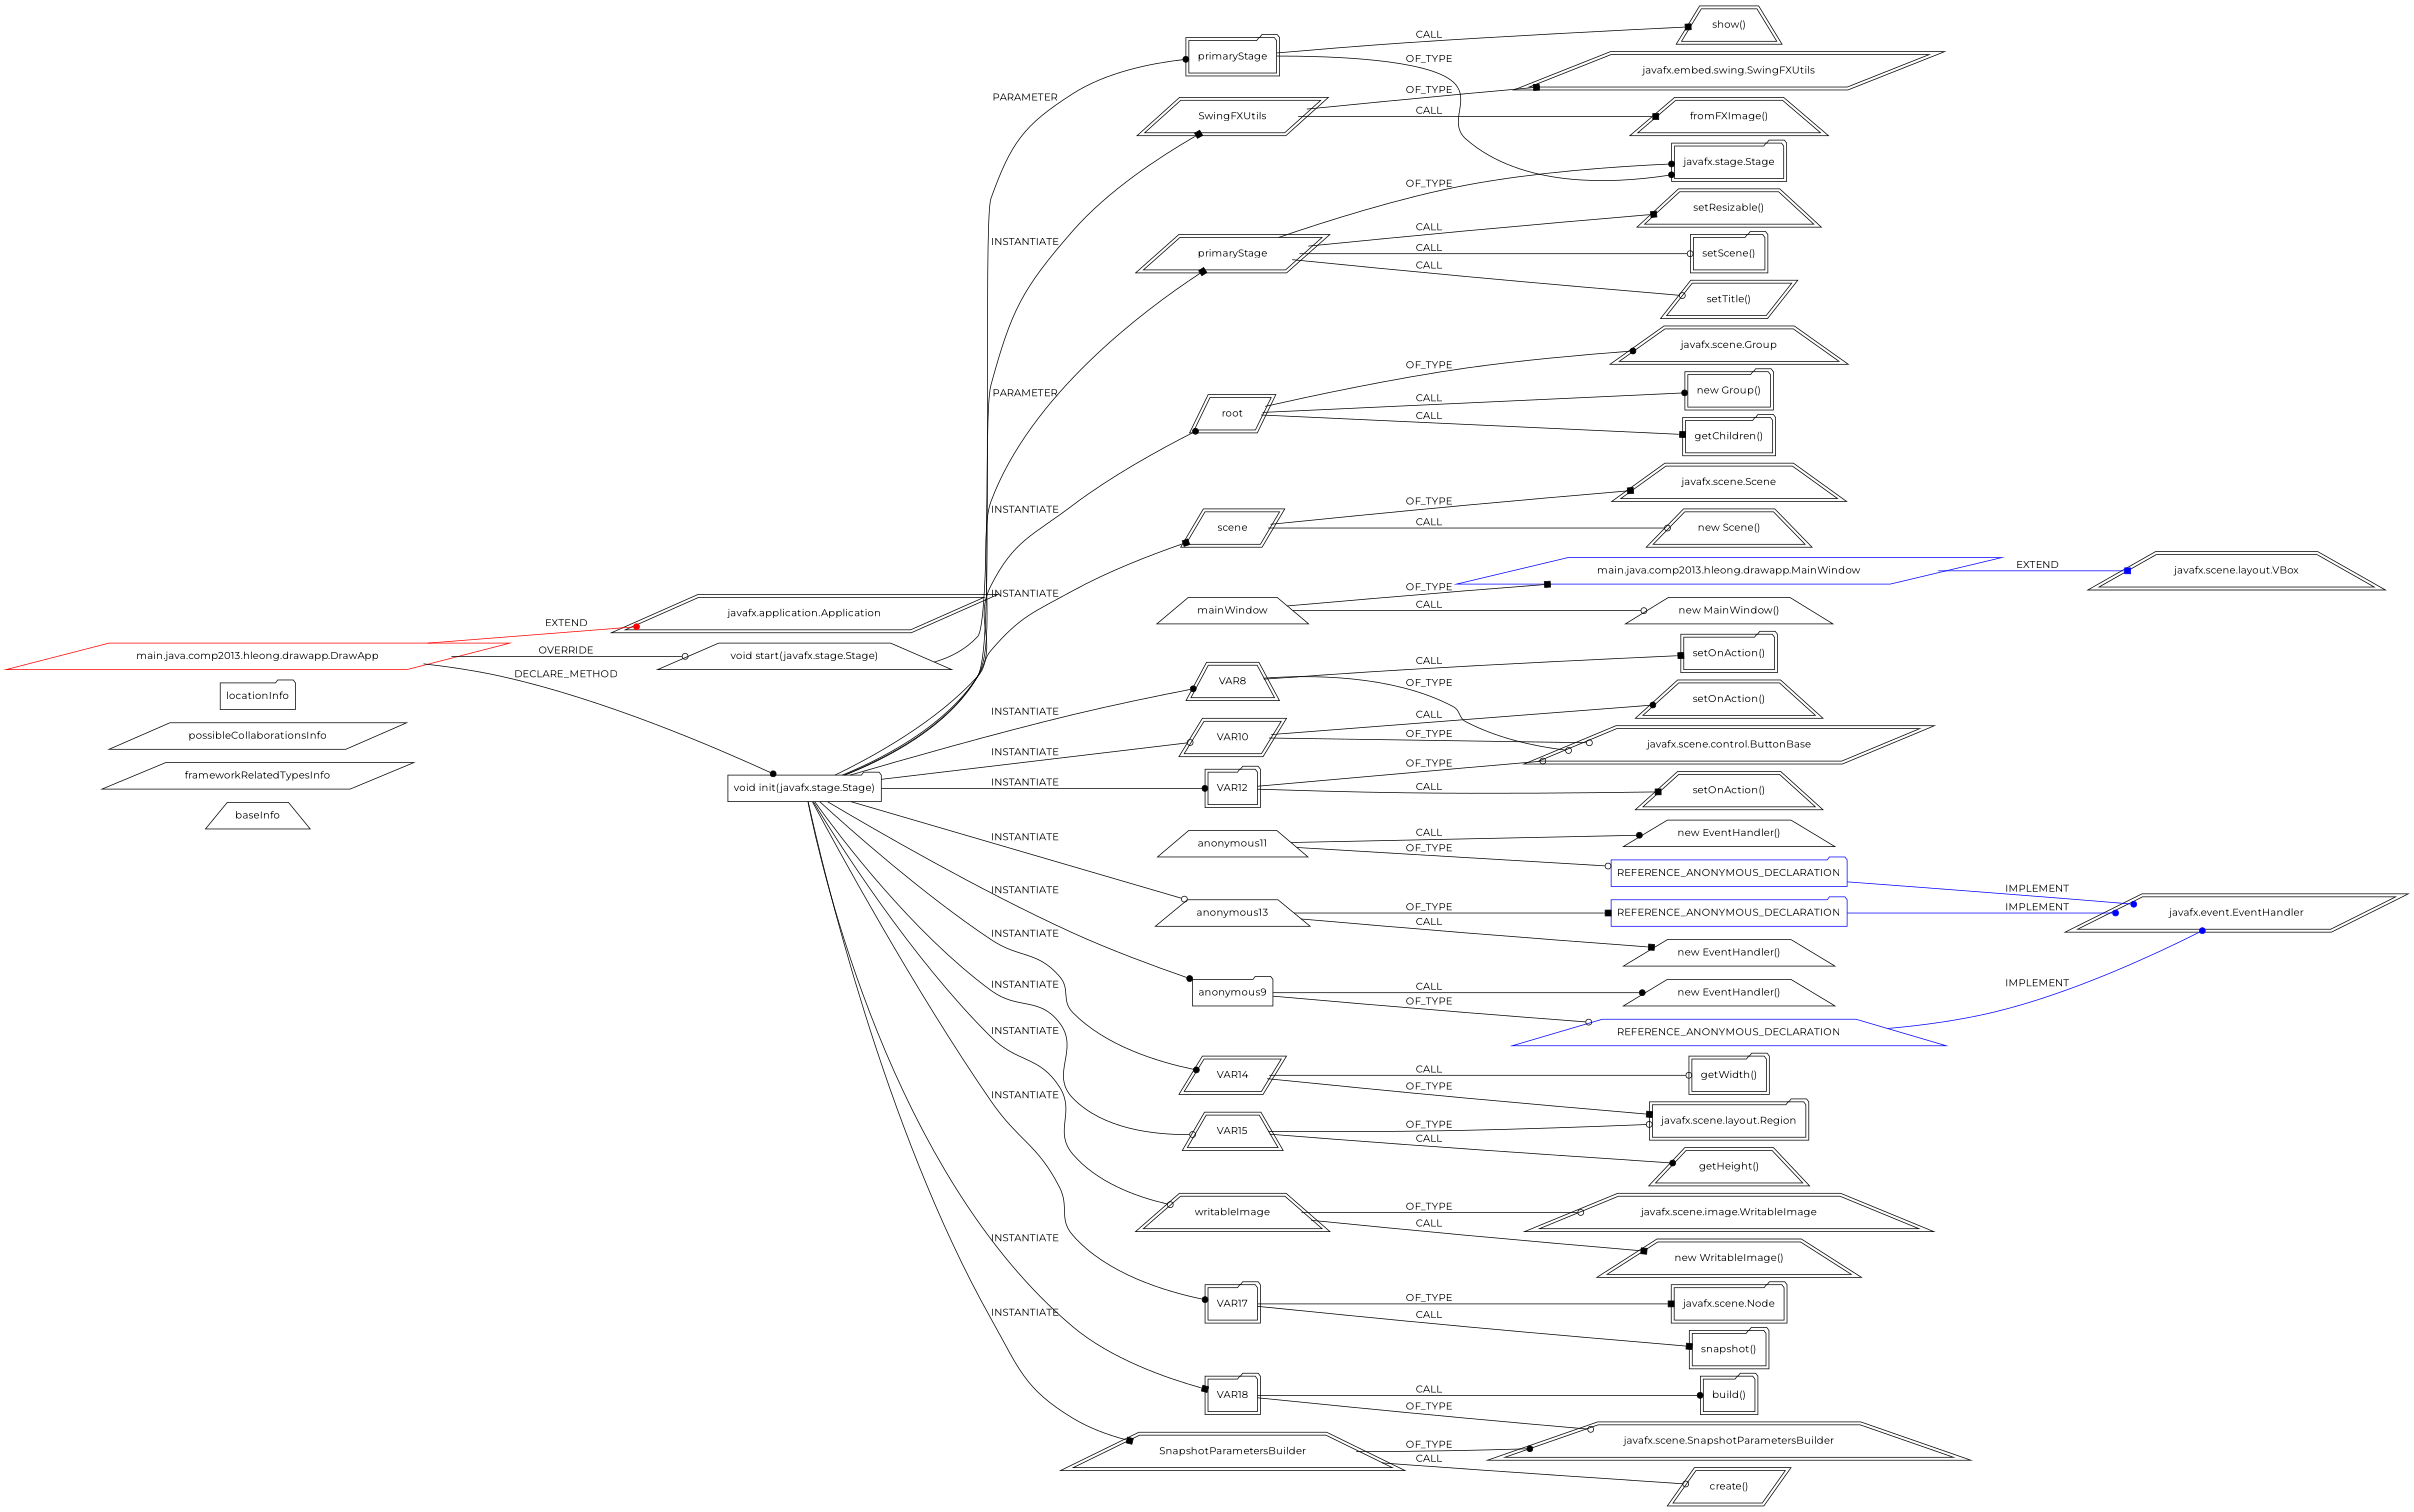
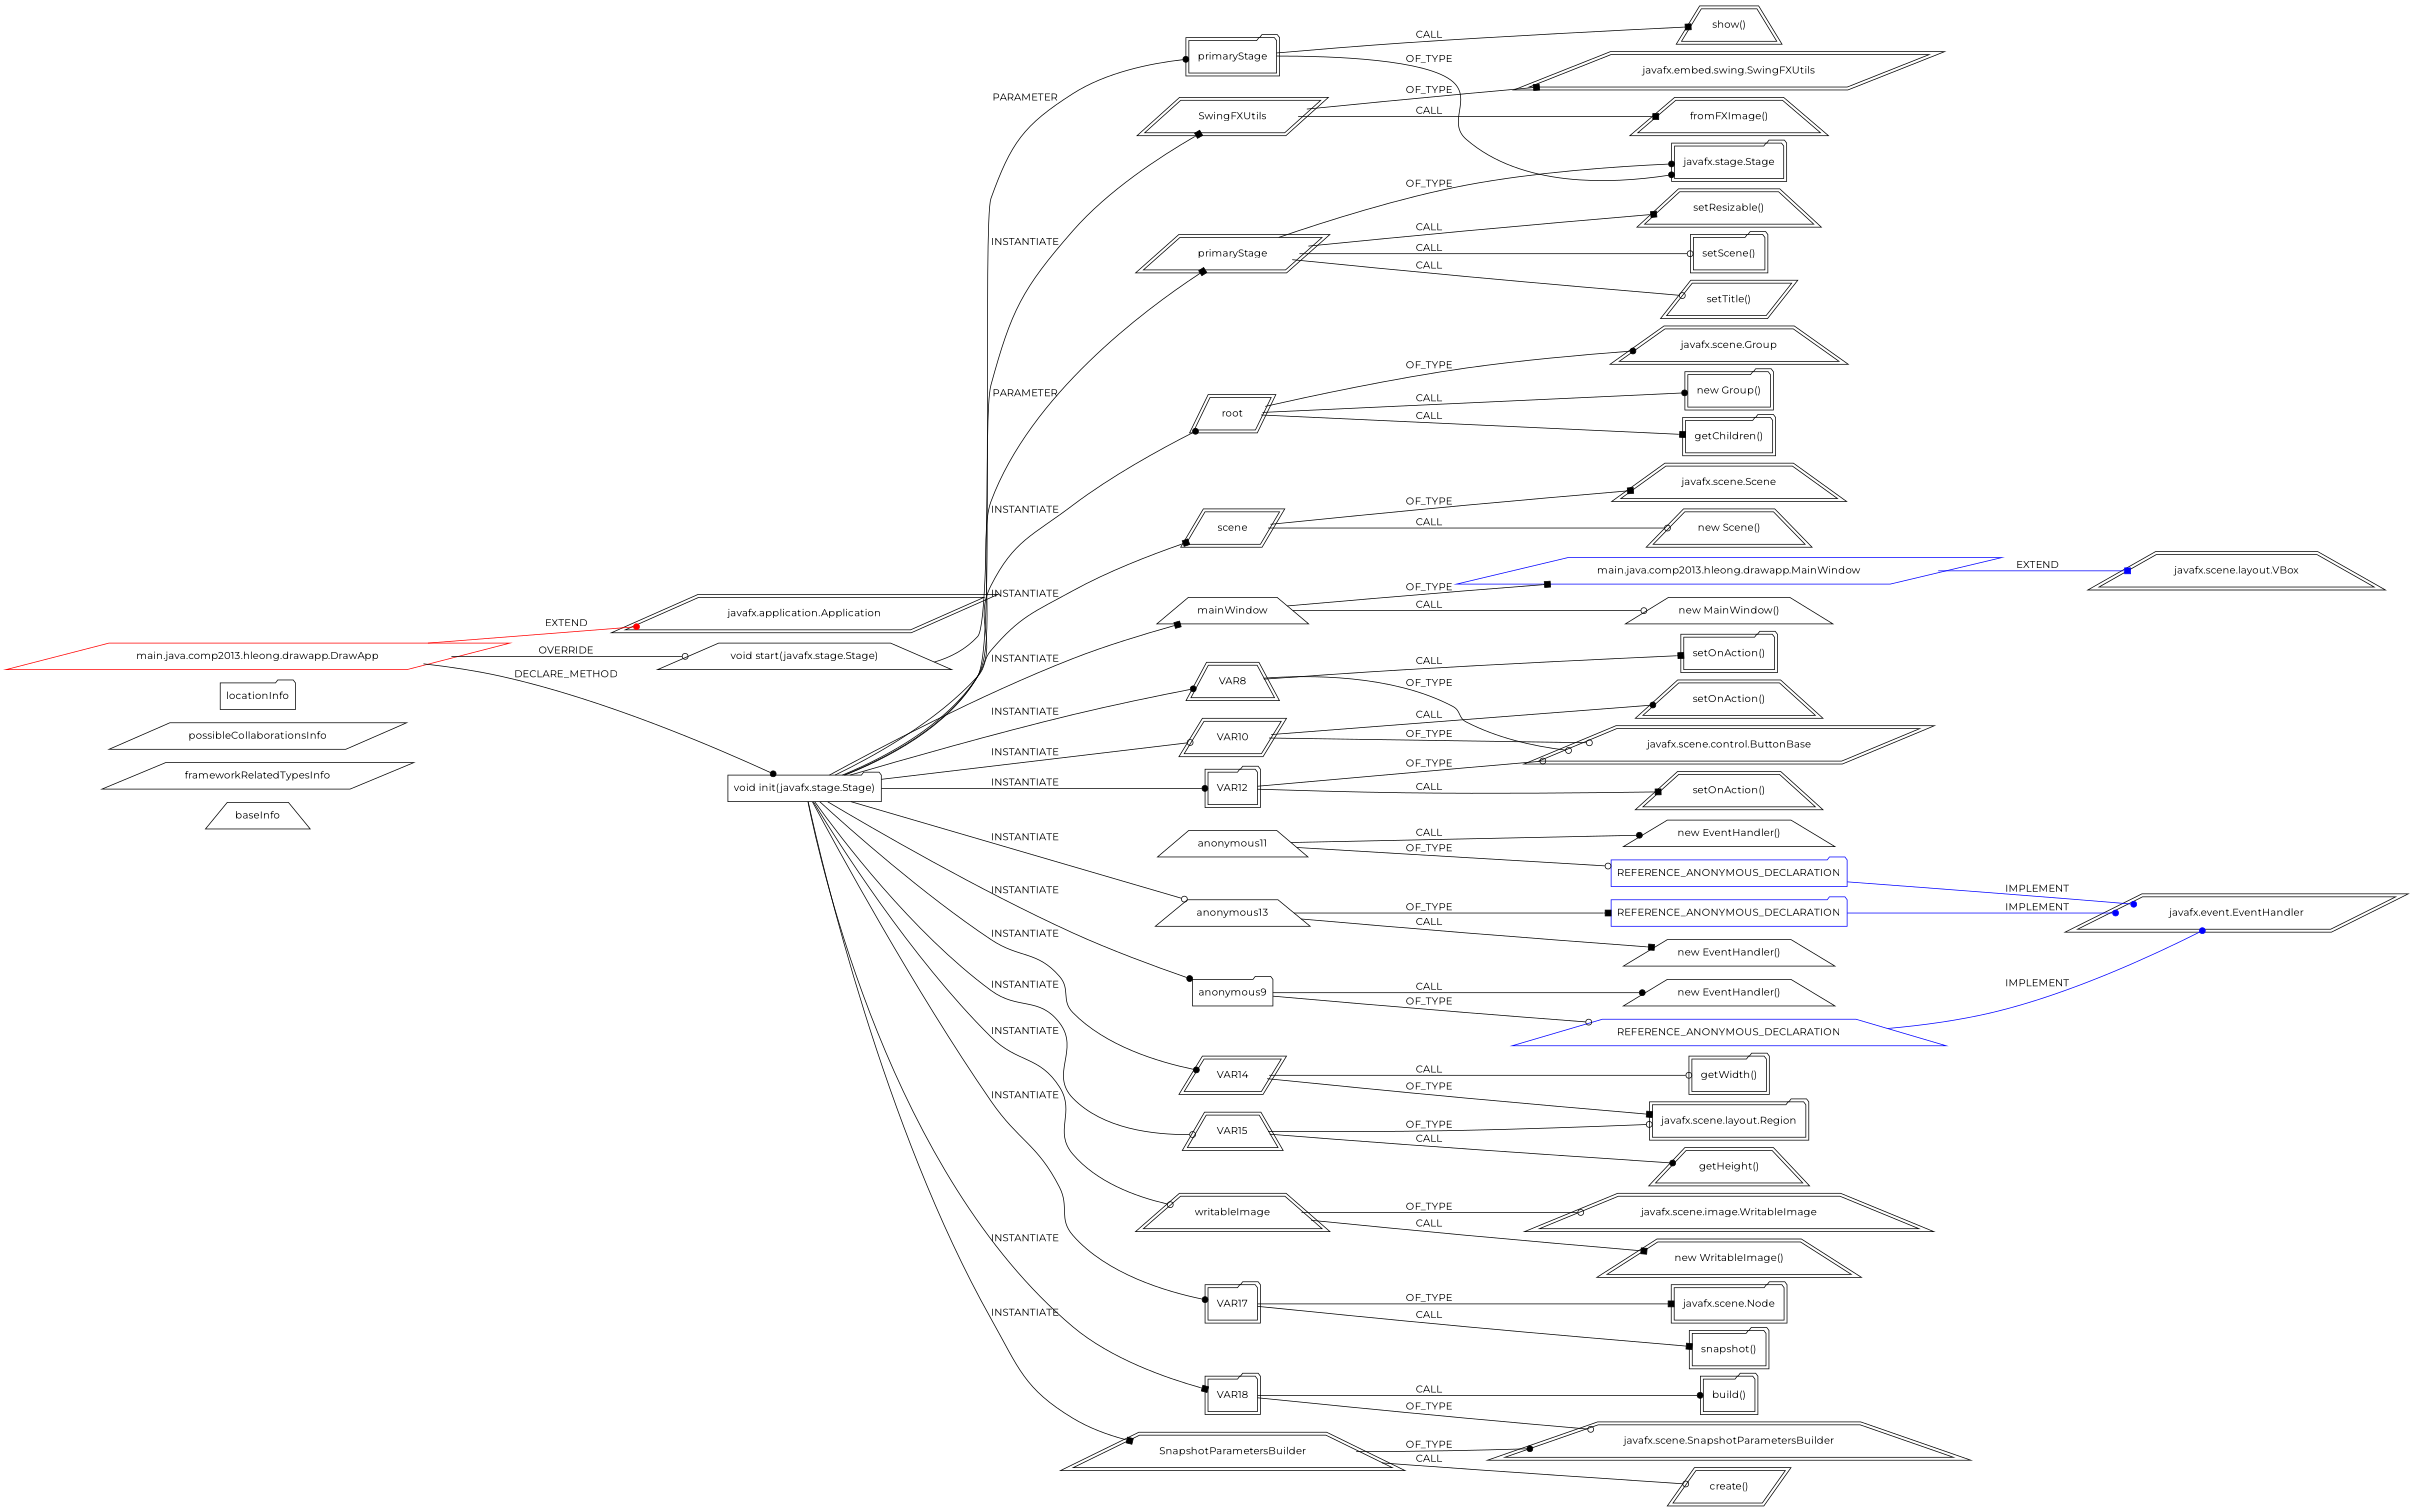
  digraph {
    fontname=Montserrat
    rankdir=LR
    node [fontname=Montserrat shape=trapezium isFrameworkType=true vertexType=VARIABLE_EXPRESION peripheries=2]
    edge [arrowhead=dot fontname=Montserrat]
    baseInfo [category=extension_graph graphId=524 isAnonymous=false possibleRelation=true isFrameworkType="" vertexType="" peripheries=""]
    frameworkRelatedTypesInfo [0="javafx.application.Application" shape=parallelogram isFrameworkType="" vertexType="" peripheries=""]
    possibleCollaborationsInfo [0="524~CLIENT_METHOD_DECLARATION-INSTANTIATION-~javafx.application.Application ~javafx.scene.layout.VBox ~false~false" 1="524~CLIENT_METHOD_DECLARATION-INSTANTIATION-~javafx.application.Application ~javafx.event.EventHandler ~false~true" shape=parallelogram isFrameworkType="" vertexType="" peripheries=""]
    locationInfo [contextSignature=DrawApp filePath="/HioLeong-DrawApp/DrawApp-master/src/main/java/comp2013/hleong/drawapp/DrawApp.java" graphId=524 projectName="HioLeong-DrawApp" shape=folder isFrameworkType="" vertexType="" peripheries=""]
    n5 [color=red isFrameworkType=false label="main.java.comp2013.hleong.drawapp.DrawApp" shape=parallelogram vertexType=ROOT_CLIENT_CLASS_DECLARATION peripheries=""]
    n6 [label="javafx.application.Application" shape=parallelogram vertexType=FRAMEWORK_CLASS_TYPE]
    n7 [isFrameworkType=false label="void start(javafx.stage.Stage)" vertexType=OVERRIDING_METHOD_DECLARATION peripheries=""]
    n8 [isFrameworkType=false label="void init(javafx.stage.Stage)" shape=folder vertexType=CLIENT_METHOD_DECLARATION peripheries=""]
    n9 [label=primaryStage shape=folder vertexType=PARAMETER_DECLARATION]
    n10 [label=primaryStage shape=parallelogram vertexType=PARAMETER_DECLARATION]
    n11 [label=root shape=parallelogram]
    n12 [label=scene shape=parallelogram]
    n13 [isFrameworkType=false label=mainWindow peripheries=""]
    n14 [label=VAR8]
    n15 [isFrameworkType=false label=anonymous9 shape=folder peripheries=""]
    n16 [label=VAR10 shape=parallelogram]
    n17 [label=VAR12 shape=folder]
    n18 [isFrameworkType=false label=anonymous13 peripheries=""]
    n19 [label=VAR14 shape=parallelogram]
    n20 [label=VAR15]
    n21 [label=writableImage]
    n22 [label=VAR17 shape=folder]
    n23 [label=VAR18 shape=folder]
    n24 [label=SnapshotParametersBuilder]
    n25 [label=SwingFXUtils shape=parallelogram]
    n26 [label="javafx.stage.Stage" shape=folder vertexType=FRAMEWORK_CLASS_TYPE]
    n27 [label="show()" vertexType=INSIDE_CALL]
    n28 [label="setResizable()" vertexType=INSIDE_CALL]
    n29 [label="setScene()" shape=folder vertexType=INSIDE_CALL]
    n30 [label="setTitle()" shape=parallelogram vertexType=INSIDE_CALL]
    n31 [label="javafx.scene.Group" vertexType=FRAMEWORK_CLASS_TYPE]
    n32 [label="new Group()" shape=folder vertexType=CONSTRUCTOR_CALL]
    n33 [label="getChildren()" shape=folder vertexType=INSIDE_CALL]
    n34 [label="javafx.scene.Scene" vertexType=FRAMEWORK_CLASS_TYPE]
    n35 [label="new Scene()" vertexType=CONSTRUCTOR_CALL]
    n36 [color=blue isFrameworkType=false label="main.java.comp2013.hleong.drawapp.MainWindow" shape=parallelogram vertexType=REFERENCE_CLIENT_CLASS_DECLARATION peripheries=""]
    n37 [isFrameworkType=false label="new MainWindow()" vertexType=CONSTRUCTOR_CALL peripheries=""]
    n38 [label="javafx.scene.control.ButtonBase" shape=parallelogram vertexType=FRAMEWORK_CLASS_TYPE]
    n39 [label="setOnAction()" shape=folder vertexType=INSIDE_CALL]
    n40 [color=blue isFrameworkType=false label=REFERENCE_ANONYMOUS_DECLARATION vertexType=REFERENCE_ANONYMOUS_DECLARATION peripheries=""]
    n41 [isFrameworkType=false label="new EventHandler()" vertexType=CONSTRUCTOR_CALL peripheries=""]
    n42 [label="setOnAction()" vertexType=INSIDE_CALL]
    n43 [isFrameworkType=false label=anonymous11 peripheries=""]
    n44 [color=blue isFrameworkType=false label=REFERENCE_ANONYMOUS_DECLARATION shape=folder vertexType=REFERENCE_ANONYMOUS_DECLARATION peripheries=""]
    n45 [isFrameworkType=false label="new EventHandler()" vertexType=CONSTRUCTOR_CALL peripheries=""]
    n46 [label="setOnAction()" vertexType=INSIDE_CALL]
    n47 [color=blue isFrameworkType=false label=REFERENCE_ANONYMOUS_DECLARATION shape=folder vertexType=REFERENCE_ANONYMOUS_DECLARATION peripheries=""]
    n48 [isFrameworkType=false label="new EventHandler()" vertexType=CONSTRUCTOR_CALL peripheries=""]
    n49 [label="javafx.scene.layout.Region" shape=folder vertexType=FRAMEWORK_CLASS_TYPE]
    n50 [label="getWidth()" shape=folder vertexType=INSIDE_CALL]
    n51 [label="getHeight()" vertexType=INSIDE_CALL]
    n52 [label="javafx.scene.image.WritableImage" vertexType=FRAMEWORK_CLASS_TYPE]
    n53 [label="new WritableImage()" vertexType=CONSTRUCTOR_CALL]
    n54 [label="javafx.scene.Node" shape=folder vertexType=FRAMEWORK_CLASS_TYPE]
    n55 [label="snapshot()" shape=folder vertexType=INSIDE_CALL]
    n56 [label="javafx.scene.SnapshotParametersBuilder" vertexType=FRAMEWORK_CLASS_TYPE]
    n57 [label="build()" shape=folder vertexType=INSIDE_CALL]
    n58 [label="create()" shape=parallelogram vertexType=INSIDE_CALL]
    n59 [label="javafx.embed.swing.SwingFXUtils" shape=parallelogram vertexType=FRAMEWORK_CLASS_TYPE]
    n60 [label="fromFXImage()" vertexType=INSIDE_CALL]
    n61 [label="javafx.scene.layout.VBox" vertexType=FRAMEWORK_CLASS_TYPE]
    n62 [label="javafx.event.EventHandler" shape=parallelogram vertexType=FRAMEWORK_INTERFACE_TYPE]
    n5 -> n6 [color=red label=EXTEND]
    n5 -> n7 [arrowhead=odot label=OVERRIDE]
    n5 -> n8 [label=DECLARE_METHOD]
    n7 -> n9 [label=PARAMETER]
    n8 -> n10 [arrowhead=box label=PARAMETER]
    n8 -> n11 [label=INSTANTIATE]
    n8 -> n12 [arrowhead=box label=INSTANTIATE]
+   n8 -> n13 [arrowhead=box label=INSTANTIATE]
    n8 -> n14 [label=INSTANTIATE]
    n8 -> n15 [label=INSTANTIATE]
    n8 -> n16 [arrowhead=odot label=INSTANTIATE]
    n8 -> n17 [label=INSTANTIATE]
    n8 -> n18 [arrowhead=odot label=INSTANTIATE]
    n8 -> n19 [label=INSTANTIATE]
    n8 -> n20 [arrowhead=odot label=INSTANTIATE]
    n8 -> n21 [arrowhead=odot label=INSTANTIATE]
    n8 -> n22 [label=INSTANTIATE]
    n8 -> n23 [arrowhead=box label=INSTANTIATE]
    n8 -> n24 [arrowhead=box label=INSTANTIATE]
    n8 -> n25 [arrowhead=box label=INSTANTIATE]
    n9 -> n26 [label=OF_TYPE]
    n9 -> n27 [arrowhead=box label=CALL]
    n10 -> n26 [label=OF_TYPE]
    n10 -> n28 [arrowhead=box label=CALL]
    n10 -> n29 [arrowhead=odot label=CALL]
    n10 -> n30 [arrowhead=odot label=CALL]
    n11 -> n31 [label=OF_TYPE]
    n11 -> n32 [label=CALL]
    n11 -> n33 [arrowhead=box label=CALL]
    n12 -> n34 [arrowhead=box label=OF_TYPE]
    n12 -> n35 [arrowhead=odot label=CALL]
    n13 -> n36 [arrowhead=box label=OF_TYPE]
    n13 -> n37 [arrowhead=odot label=CALL]
    n14 -> n38 [arrowhead=odot label=OF_TYPE]
    n14 -> n39 [arrowhead=box label=CALL]
    n15 -> n40 [arrowhead=odot label=OF_TYPE]
    n15 -> n41 [label=CALL]
    n16 -> n38 [arrowhead=odot label=OF_TYPE]
    n16 -> n42 [label=CALL]
    n17 -> n38 [arrowhead=odot label=OF_TYPE]
    n17 -> n46 [arrowhead=box label=CALL]
    n18 -> n47 [arrowhead=box label=OF_TYPE]
    n18 -> n48 [arrowhead=box label=CALL]
    n19 -> n49 [arrowhead=box label=OF_TYPE]
    n19 -> n50 [arrowhead=odot label=CALL]
    n20 -> n49 [arrowhead=odot label=OF_TYPE]
    n20 -> n51 [label=CALL]
    n21 -> n52 [arrowhead=odot label=OF_TYPE]
    n21 -> n53 [arrowhead=box label=CALL]
    n22 -> n54 [arrowhead=box label=OF_TYPE]
    n22 -> n55 [arrowhead=box label=CALL]
    n23 -> n56 [arrowhead=odot label=OF_TYPE]
    n23 -> n57 [label=CALL]
    n24 -> n56 [label=OF_TYPE]
    n24 -> n58 [arrowhead=odot label=CALL]
    n25 -> n59 [arrowhead=box label=OF_TYPE]
    n25 -> n60 [arrowhead=box label=CALL]
    n36 -> n61 [arrowhead=box color=blue label=EXTEND]
    n40 -> n62 [color=blue label=IMPLEMENT]
    n43 -> n44 [arrowhead=odot label=OF_TYPE]
    n43 -> n45 [label=CALL]
    n44 -> n62 [color=blue label=IMPLEMENT]
    n47 -> n62 [color=blue label=IMPLEMENT]
  }
